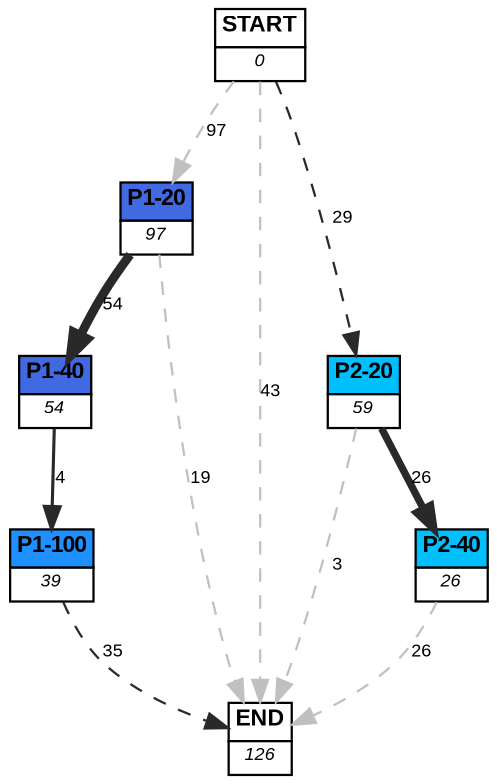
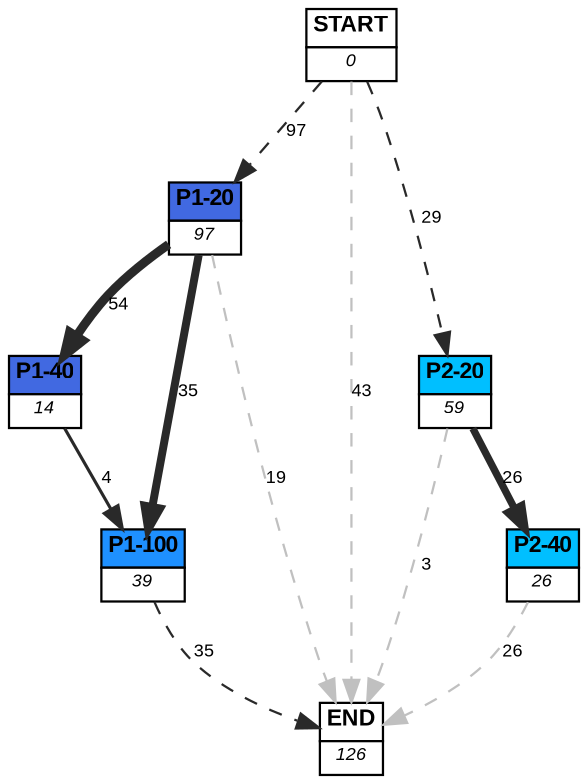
  digraph {
    node [shape=plain]
    edge [color=grey16 fontname=Arial fontsize=8 labelfloat=false style=dashed]
    n1 [label=<<table border="0" cellborder="1" cellspacing="0"><tr><td bgcolor="royalblue"><FONT face="Arial" POINT-SIZE="10"><b>P1-20</b></FONT></td></tr><tr><td bgcolor="white"><FONT face="Arial" POINT-SIZE="8"><i>97</i></FONT></td></tr></table>>]
-   n2 [label=<<table border="0" cellborder="1" cellspacing="0"><tr><td bgcolor="royalblue"><FONT face="Arial" POINT-SIZE="10"><b>P1-40</b></FONT></td></tr><tr><td bgcolor="white"><FONT face="Arial" POINT-SIZE="8"><i>54</i></FONT></td></tr></table>>]
+   n2 [label=<<table border="0" cellborder="1" cellspacing="0"><tr><td bgcolor="royalblue"><FONT face="Arial" POINT-SIZE="10"><b>P1-40</b></FONT></td></tr><tr><td bgcolor="white"><FONT face="Arial" POINT-SIZE="8"><i>14</i></FONT></td></tr></table>>]
    n3 [label=<<table border="0" cellborder="1" cellspacing="0"><tr><td bgcolor="dodgerblue"><FONT face="Arial" POINT-SIZE="10"><b>P1-100</b></FONT></td></tr><tr><td bgcolor="white"><FONT face="Arial" POINT-SIZE="8"><i>39</i></FONT></td></tr></table>>]
    n4 [label=<<table border="0" cellborder="1" cellspacing="0"><tr><td bgcolor="white"><FONT face="Arial" POINT-SIZE="10"><b>END</b></FONT></td></tr><tr><td bgcolor="white"><FONT face="Arial" POINT-SIZE="8"><i>126</i></FONT></td></tr></table>>]
    n5 [label=<<table border="0" cellborder="1" cellspacing="0"><tr><td bgcolor="deepskyblue"><FONT face="Arial" POINT-SIZE="10"><b>P2-20</b></FONT></td></tr><tr><td bgcolor="white"><FONT face="Arial" POINT-SIZE="8"><i>59</i></FONT></td></tr></table>>]
    n6 [label=<<table border="0" cellborder="1" cellspacing="0"><tr><td bgcolor="deepskyblue"><FONT face="Arial" POINT-SIZE="10"><b>P2-40</b></FONT></td></tr><tr><td bgcolor="white"><FONT face="Arial" POINT-SIZE="8"><i>26</i></FONT></td></tr></table>>]
    n7 [label=<<table border="0" cellborder="1" cellspacing="0"><tr><td bgcolor="white"><FONT face="Arial" POINT-SIZE="10"><b>START</b></FONT></td></tr><tr><td bgcolor="white"><FONT face="Arial" POINT-SIZE="8"><i>0</i></FONT></td></tr></table>>]
    n1 -> n2 [label=54 penwidth=3.9889840465642745 style=""]
+   n1 -> n3 [label=35 penwidth=3.5553480614894135 style=""]
    n1 -> n4 [color=grey label=19]
    n2 -> n3 [label=4 penwidth=1.3862943611198906 style=""]
    n3 -> n4 [label=35]
    n5 -> n4 [color=grey label=3]
    n5 -> n6 [label=26 penwidth=3.258096538021482 style=""]
    n6 -> n4 [color=grey label=26]
-   n7 -> n1 [color=grey label=97]
+   n7 -> n1 [label=97]
    n7 -> n4 [color=grey label=43]
    n7 -> n5 [label=29]
  }
